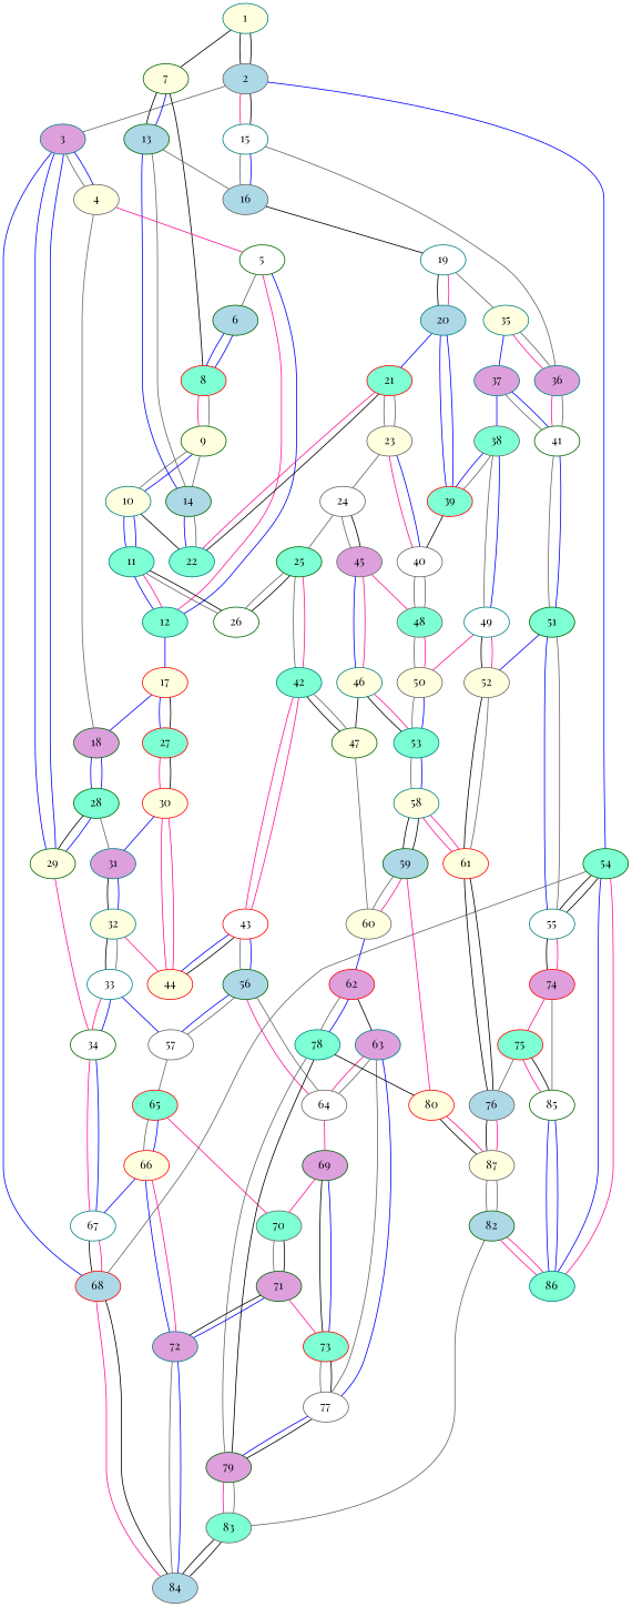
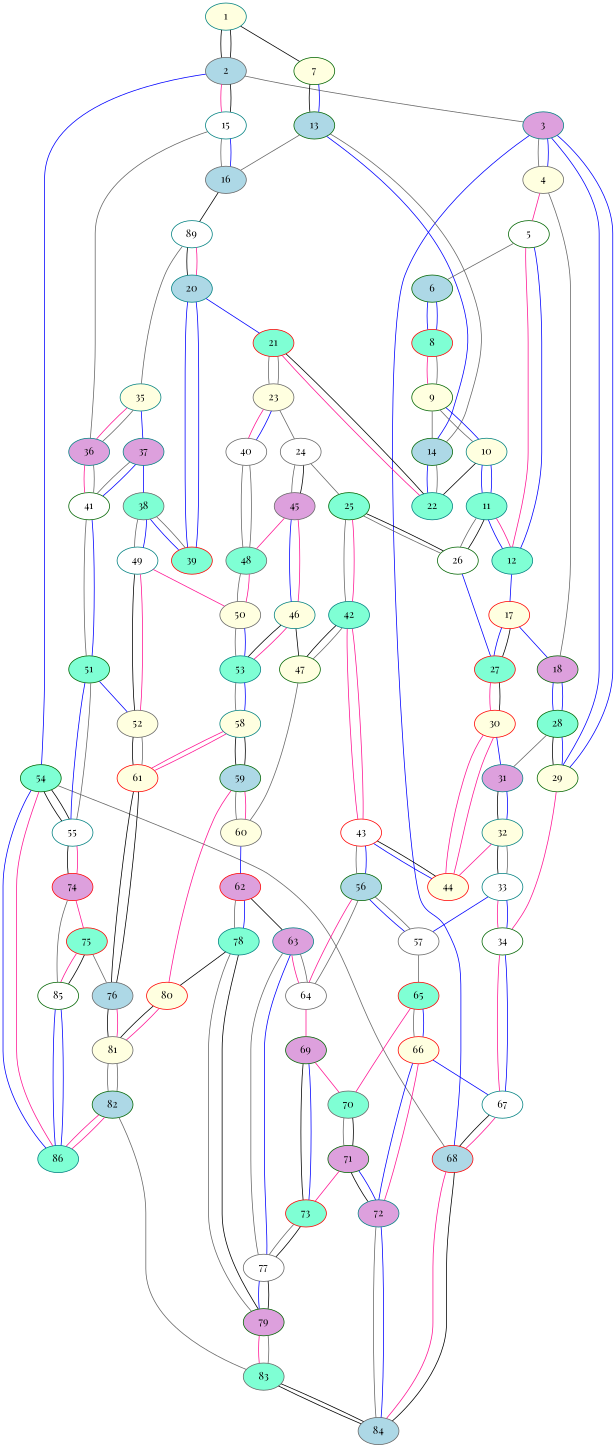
  graph {
    fontname="Playfair Display"
    node [color=teal fillcolor=lightyellow fontname="Playfair Display" style=filled]
    edge [color=blue fontname="Playfair Display"]
    2 [color=gray40 fillcolor=lightblue]
    1
    7 [color=darkgreen]
    3 [fillcolor=plum]
    15 [fillcolor=white]
    54 [color=darkgreen fillcolor=aquamarine]
    8 [color=red fillcolor=aquamarine]
    13 [color=darkgreen fillcolor=lightblue]
    4 [color=gray40]
    29 [color=darkgreen]
    68 [color=red fillcolor=lightblue]
    16 [color=gray40 fillcolor=lightblue]
    36 [fillcolor=plum]
    55 [fillcolor=white]
    86 [fillcolor=aquamarine]
    5 [color=darkgreen fillcolor=white]
    18 [color=darkgreen fillcolor=plum]
    34 [color=darkgreen fillcolor=white]
    84 [color=gray40 fillcolor=lightblue]
    6 [color=darkgreen fillcolor=lightblue]
    12 [fillcolor=aquamarine]
    28 [color=darkgreen fillcolor=aquamarine]
    17 [color=red]
    9 [color=darkgreen]
    14 [color=darkgreen fillcolor=lightblue]
    10
    11 [fillcolor=aquamarine]
    22 [fillcolor=aquamarine]
    26 [color=darkgreen fillcolor=white]
    27 [color=red fillcolor=aquamarine]
-   19 [fillcolor=white]
+   19 [fillcolor=white label=89]
    41 [color=darkgreen fillcolor=white]
    20 [fillcolor=lightblue]
    35
    30 [color=red]
    31 [fillcolor=plum]
    21 [color=red fillcolor=aquamarine]
    39 [color=red fillcolor=aquamarine]
    37 [fillcolor=plum]
    23 [color=gray40]
    40 [color=gray40 fillcolor=white]
    24 [color=gray40 fillcolor=white]
    25 [color=darkgreen fillcolor=aquamarine]
    45 [color=gray40 fillcolor=plum]
    48 [color=gray40 fillcolor=aquamarine]
    42 [fillcolor=aquamarine]
    46
    43 [color=red fillcolor=white]
    47 [color=darkgreen]
    44 [color=red]
    32
    67 [fillcolor=white]
    33 [fillcolor=white]
    57 [color=gray40 fillcolor=white]
    65 [color=red fillcolor=aquamarine]
    38 [color=gray40 fillcolor=aquamarine]
    51 [color=darkgreen fillcolor=aquamarine]
    49 [fillcolor=white]
    50 [color=gray40]
    52 [color=gray40]
    56 [color=darkgreen fillcolor=lightblue]
    60 [color=gray40]
    64 [color=gray40 fillcolor=white]
    53 [fillcolor=aquamarine]
    58
    62 [color=red fillcolor=plum]
    61 [color=red]
    74 [color=red fillcolor=plum]
    76 [color=gray40 fillcolor=lightblue]
    59 [color=darkgreen fillcolor=lightblue]
    75 [color=red fillcolor=aquamarine]
    85 [color=darkgreen fillcolor=white]
    69 [color=darkgreen fillcolor=plum]
    66 [color=red]
    70 [color=gray40 fillcolor=aquamarine]
    80 [color=red]
-   81 [color=gray40 label=87]
+   81 [color=gray40]
    63 [fillcolor=plum]
    78 [fillcolor=aquamarine]
    77 [color=gray40 fillcolor=white]
    79 [color=darkgreen fillcolor=plum]
    73 [color=red fillcolor=aquamarine]
    72 [fillcolor=plum]
    71 [color=darkgreen fillcolor=plum]
    82 [color=darkgreen fillcolor=lightblue]
    83 [color=gray40 fillcolor=aquamarine]
    2 -- 3 [color=gray40]
    2 -- 15 [color=deeppink]
    2 -- 15 [color=black]
    2 -- 54
    1 -- 2 [color=black]
    1 -- 2 [color=black]
    1 -- 7 [color=black]
-   7 -- 8 [color=black]
    7 -- 13 [color=black]
    7 -- 13
    3 -- 4 [color=gray40]
    3 -- 4
    3 -- 29
    3 -- 29
    3 -- 68
    15 -- 16 [color=gray40]
    15 -- 16
    15 -- 36 [color=gray40]
    54 -- 68 [color=gray40]
    54 -- 55 [color=black]
    54 -- 55 [color=black]
    54 -- 86
    54 -- 86 [color=deeppink]
    8 -- 9 [color=deeppink]
    8 -- 9 [color=gray40]
    13 -- 16 [color=gray40]
    13 -- 14
    13 -- 14 [color=gray40]
    4 -- 5 [color=deeppink]
    4 -- 18 [color=gray40]
    29 -- 34 [color=deeppink]
    68 -- 84 [color=deeppink]
    68 -- 84 [color=black]
    16 -- 19 [color=black]
    36 -- 41 [color=deeppink]
    36 -- 41 [color=gray40]
    55 -- 74 [color=black]
    55 -- 74 [color=deeppink]
    5 -- 6 [color=gray40]
    5 -- 12 [color=deeppink]
    5 -- 12
    18 -- 28
    18 -- 28
    34 -- 67 [color=deeppink]
    34 -- 67
    6 -- 8
    6 -- 8
    12 -- 17
    28 -- 29 [color=black]
    28 -- 29
    28 -- 31 [color=gray40]
    17 -- 18
    17 -- 27
    17 -- 27 [color=black]
    9 -- 14 [color=gray40]
    9 -- 10 [color=gray40]
    9 -- 10
    14 -- 22
    14 -- 22 [color=gray40]
    10 -- 11
    10 -- 11
    10 -- 22 [color=black]
    11 -- 12
    11 -- 12 [color=deeppink]
    11 -- 26 [color=gray40]
    11 -- 26 [color=black]
+   26 -- 27
    27 -- 30 [color=deeppink]
    27 -- 30 [color=black]
    19 -- 20 [color=black]
    19 -- 20 [color=deeppink]
    19 -- 35 [color=gray40]
    41 -- 51 [color=gray40]
    41 -- 51
    20 -- 21
    20 -- 39
    20 -- 39
    35 -- 36 [color=deeppink]
    35 -- 36 [color=gray40]
    35 -- 37
    30 -- 31
    30 -- 44 [color=deeppink]
    30 -- 44 [color=deeppink]
    31 -- 32 [color=black]
    31 -- 32
    21 -- 22 [color=deeppink]
    21 -- 22 [color=black]
    21 -- 23 [color=gray40]
    21 -- 23 [color=gray40]
-   39 -- 40 [color=black]
    37 -- 41 [color=gray40]
    37 -- 41
    37 -- 38
    23 -- 40 [color=deeppink]
    23 -- 40
    23 -- 24 [color=gray40]
    40 -- 48 [color=gray40]
    40 -- 48 [color=gray40]
    24 -- 25 [color=gray40]
    24 -- 45 [color=gray40]
    24 -- 45 [color=black]
    25 -- 26 [color=gray40]
    25 -- 26 [color=black]
    25 -- 42 [color=gray40]
    25 -- 42 [color=deeppink]
    45 -- 48 [color=deeppink]
    45 -- 46
    45 -- 46 [color=deeppink]
    48 -- 50 [color=gray40]
    48 -- 50 [color=deeppink]
    42 -- 43 [color=deeppink]
    42 -- 43 [color=deeppink]
    42 -- 47 [color=black]
    42 -- 47 [color=gray40]
    46 -- 47 [color=black]
    46 -- 53 [color=black]
    46 -- 53 [color=deeppink]
    43 -- 44
    43 -- 44 [color=black]
    43 -- 56 [color=gray40]
    43 -- 56
    47 -- 60 [color=gray40]
    32 -- 44 [color=deeppink]
    32 -- 33 [color=black]
    32 -- 33 [color=gray40]
    67 -- 68 [color=black]
    67 -- 68 [color=deeppink]
    33 -- 34 [color=deeppink]
    33 -- 34
    33 -- 57
    57 -- 65 [color=gray40]
    65 -- 66 [color=gray40]
    65 -- 66
    65 -- 70 [color=deeppink]
    38 -- 39
    38 -- 39 [color=gray40]
    38 -- 49 [color=gray40]
    38 -- 49
    51 -- 55
    51 -- 55 [color=gray40]
    51 -- 52
    49 -- 50 [color=deeppink]
    49 -- 52 [color=black]
    49 -- 52 [color=deeppink]
    50 -- 53 [color=gray40]
    50 -- 53
    52 -- 61 [color=black]
    52 -- 61 [color=gray40]
    56 -- 57
    56 -- 57 [color=gray40]
    56 -- 64 [color=deeppink]
    56 -- 64 [color=gray40]
    60 -- 62
    64 -- 69 [color=deeppink]
    53 -- 58 [color=gray40]
    53 -- 58
    58 -- 61 [color=deeppink]
    58 -- 61 [color=deeppink]
    58 -- 59 [color=black]
    58 -- 59 [color=black]
    62 -- 63 [color=black]
    62 -- 78 [color=gray40]
    62 -- 78
    61 -- 76 [color=black]
    61 -- 76 [color=black]
    74 -- 75 [color=deeppink]
    74 -- 85 [color=gray40]
    76 -- 81 [color=black]
    76 -- 81 [color=deeppink]
    59 -- 60 [color=gray40]
    59 -- 60 [color=deeppink]
    59 -- 80 [color=deeppink]
    75 -- 76 [color=gray40]
    75 -- 85 [color=deeppink]
    75 -- 85 [color=black]
    85 -- 86
    85 -- 86
    69 -- 70 [color=deeppink]
    69 -- 73 [color=black]
    69 -- 73
    66 -- 67
    66 -- 72
    66 -- 72 [color=deeppink]
    70 -- 71 [color=gray40]
    70 -- 71 [color=black]
    80 -- 81 [color=black]
    80 -- 81 [color=deeppink]
    81 -- 82 [color=gray40]
    81 -- 82 [color=gray40]
    63 -- 64 [color=deeppink]
    63 -- 64 [color=gray40]
    63 -- 77 [color=gray40]
    63 -- 77
    78 -- 80 [color=black]
    78 -- 79 [color=gray40]
    78 -- 79 [color=black]
    77 -- 79
    77 -- 79 [color=black]
    79 -- 83 [color=deeppink]
    79 -- 83 [color=gray40]
    73 -- 77 [color=gray40]
    73 -- 77 [color=black]
    72 -- 84 [color=gray40]
    72 -- 84
    71 -- 73 [color=deeppink]
    71 -- 72 [color=black]
    71 -- 72
    82 -- 86 [color=deeppink]
    82 -- 86 [color=deeppink]
    82 -- 83 [color=gray40]
    83 -- 84 [color=black]
    83 -- 84 [color=black]
  }
